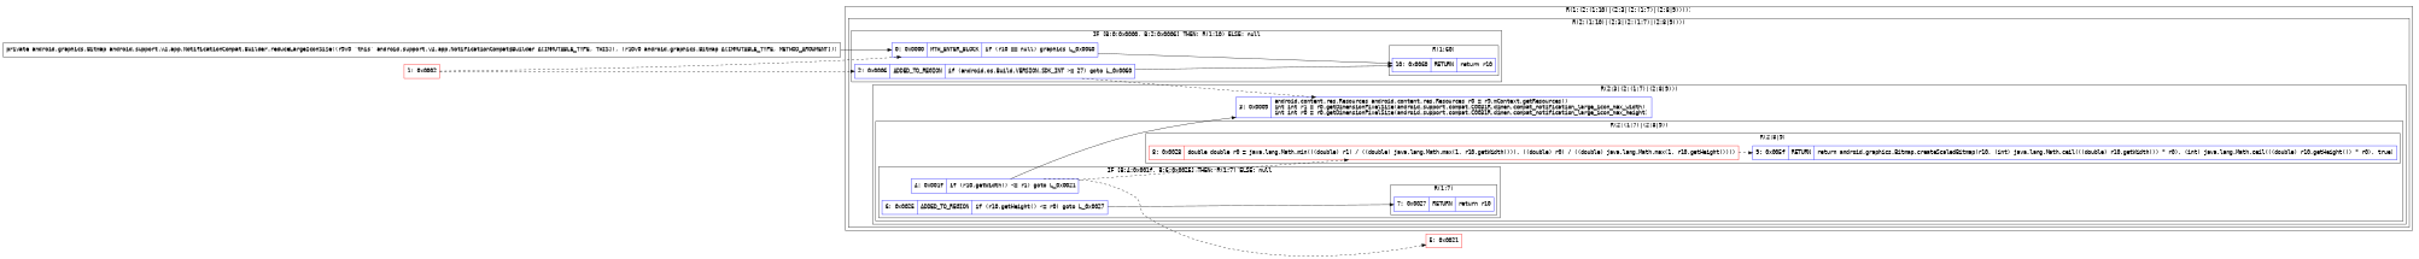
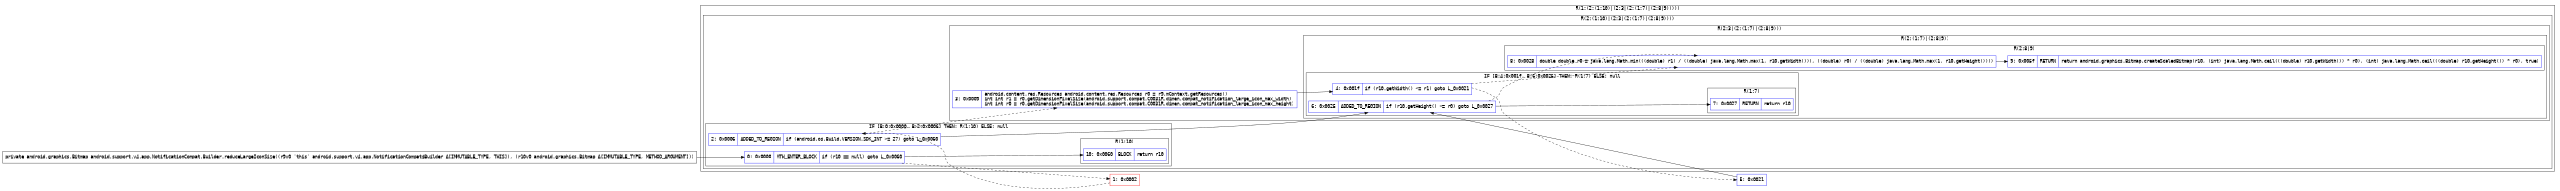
  digraph {
    fontname="DejaVu Sans Mono"
    rankdir=LR
    node [color=blue fontname="DejaVu Sans Mono" shape=record]
    edge [fontname="DejaVu Sans Mono"]
-   n1 [label="{10\:\ 0x0060|RETURN\l|return r10\l}"]
-   n2 [label="{0\:\ 0x0000|MTH_ENTER_BLOCK\l|if (r10 == null) graphics L_0x0060\l}"]
+   n1 [label="{10\:\ 0x0060|BLOCK\l|return r10\l}"]
+   n2 [label="{0\:\ 0x0000|MTH_ENTER_BLOCK\l|if (r10 == null) goto L_0x0060\l}"]
    n3 [label="{2\:\ 0x0006|ADDED_TO_REGION\l|if (android.os.Build.VERSION.SDK_INT \>= 27) goto L_0x0060\l}"]
    n4 [label="{7\:\ 0x0027|RETURN\l|return r10\l}"]
    n5 [label="{4\:\ 0x001f|if (r10.getWidth() \<= r1) goto L_0x0021\l}"]
    n6 [label="{6\:\ 0x0025|ADDED_TO_REGION\l|if (r10.getHeight() \<= r0) goto L_0x0027\l}"]
-   n7 [color=red label="{8\:\ 0x0028|double double r0 = java.lang.Math.min(((double) r1) \/ ((double) java.lang.Math.max(1, r10.getWidth())), ((double) r0) \/ ((double) java.lang.Math.max(1, r10.getHeight())))\l}"]
+   n7 [label="{8\:\ 0x0028|double double r0 = java.lang.Math.min(((double) r1) \/ ((double) java.lang.Math.max(1, r10.getWidth())), ((double) r0) \/ ((double) java.lang.Math.max(1, r10.getHeight())))\l}"]
    n8 [label="{9\:\ 0x005f|RETURN\l|return android.graphics.Bitmap.createScaledBitmap(r10, (int) java.lang.Math.ceil(((double) r10.getWidth()) * r0), (int) java.lang.Math.ceil(((double) r10.getHeight()) * r0), true)\l}"]
    n9 [label="{3\:\ 0x0009|android.content.res.Resources android.content.res.Resources r0 = r9.mContext.getResources()\lint int r1 = r0.getDimensionPixelSize(android.support.compat.C0031R.dimen.compat_notification_large_icon_max_width)\lint int r0 = r0.getDimensionPixelSize(android.support.compat.C0031R.dimen.compat_notification_large_icon_max_height)\l}"]
    n10 [color=red label="{1\:\ 0x0002}"]
-   n11 [color=red label="{5\:\ 0x0021}"]
+   n11 [label="{5\:\ 0x0021}"]
    n12 [label="{private android.graphics.Bitmap android.support.v4.app.NotificationCompat.Builder.reduceLargeIconSize((r9v0 'this' android.support.v4.app.NotificationCompat$Builder A[IMMUTABLE_TYPE, THIS]), (r10v0 android.graphics.Bitmap A[IMMUTABLE_TYPE, METHOD_ARGUMENT])) }" color=""]
    subgraph cluster_1 {
      label="R(1:(2:(1:10)|(2:3|(2:(1:7)|(2:8|9)))))"
      subgraph cluster_2 {
        label="R(2:(1:10)|(2:3|(2:(1:7)|(2:8|9))))"
        subgraph cluster_3 {
          label="IF [B:0:0x0000, B:2:0x0006] THEN: R(1:10) ELSE: null"
          n2
          n3
          subgraph cluster_4 {
-           label="R(1:60)"
+           label="R(1:10)"
            n1
          }
        }
        subgraph cluster_5 {
          label="R(2:3|(2:(1:7)|(2:8|9)))"
          n9
          subgraph cluster_6 {
            label="R(2:(1:7)|(2:8|9))"
            subgraph cluster_7 {
              label="IF [B:4:0x001f, B:6:0x0025] THEN: R(1:7) ELSE: null"
              n5
              n6
              subgraph cluster_8 {
                label="R(1:7)"
                n4
              }
            }
            subgraph cluster_9 {
              label="R(2:8|9)"
              n7
              n8
            }
          }
        }
      }
    }
    n2 -> n1
-   n10 -> n2 [style=dashed]
-   n3 -> n1
+   n2 -> n10 [style=dashed]
+   n3 -> n6
    n3 -> n9 [style=dashed]
    n5 -> n7 [style=dashed]
    n5 -> n11 [style=dashed]
    n6 -> n4
-   n7 -> n8 [style=dashed]
-   n5 -> n9
+   n6 -> n7 [style=dashed]
+   n7 -> n8
+   n9 -> n5
    n10 -> n3 [style=dashed]
+   n11 -> n6
    n12 -> n2
  }
